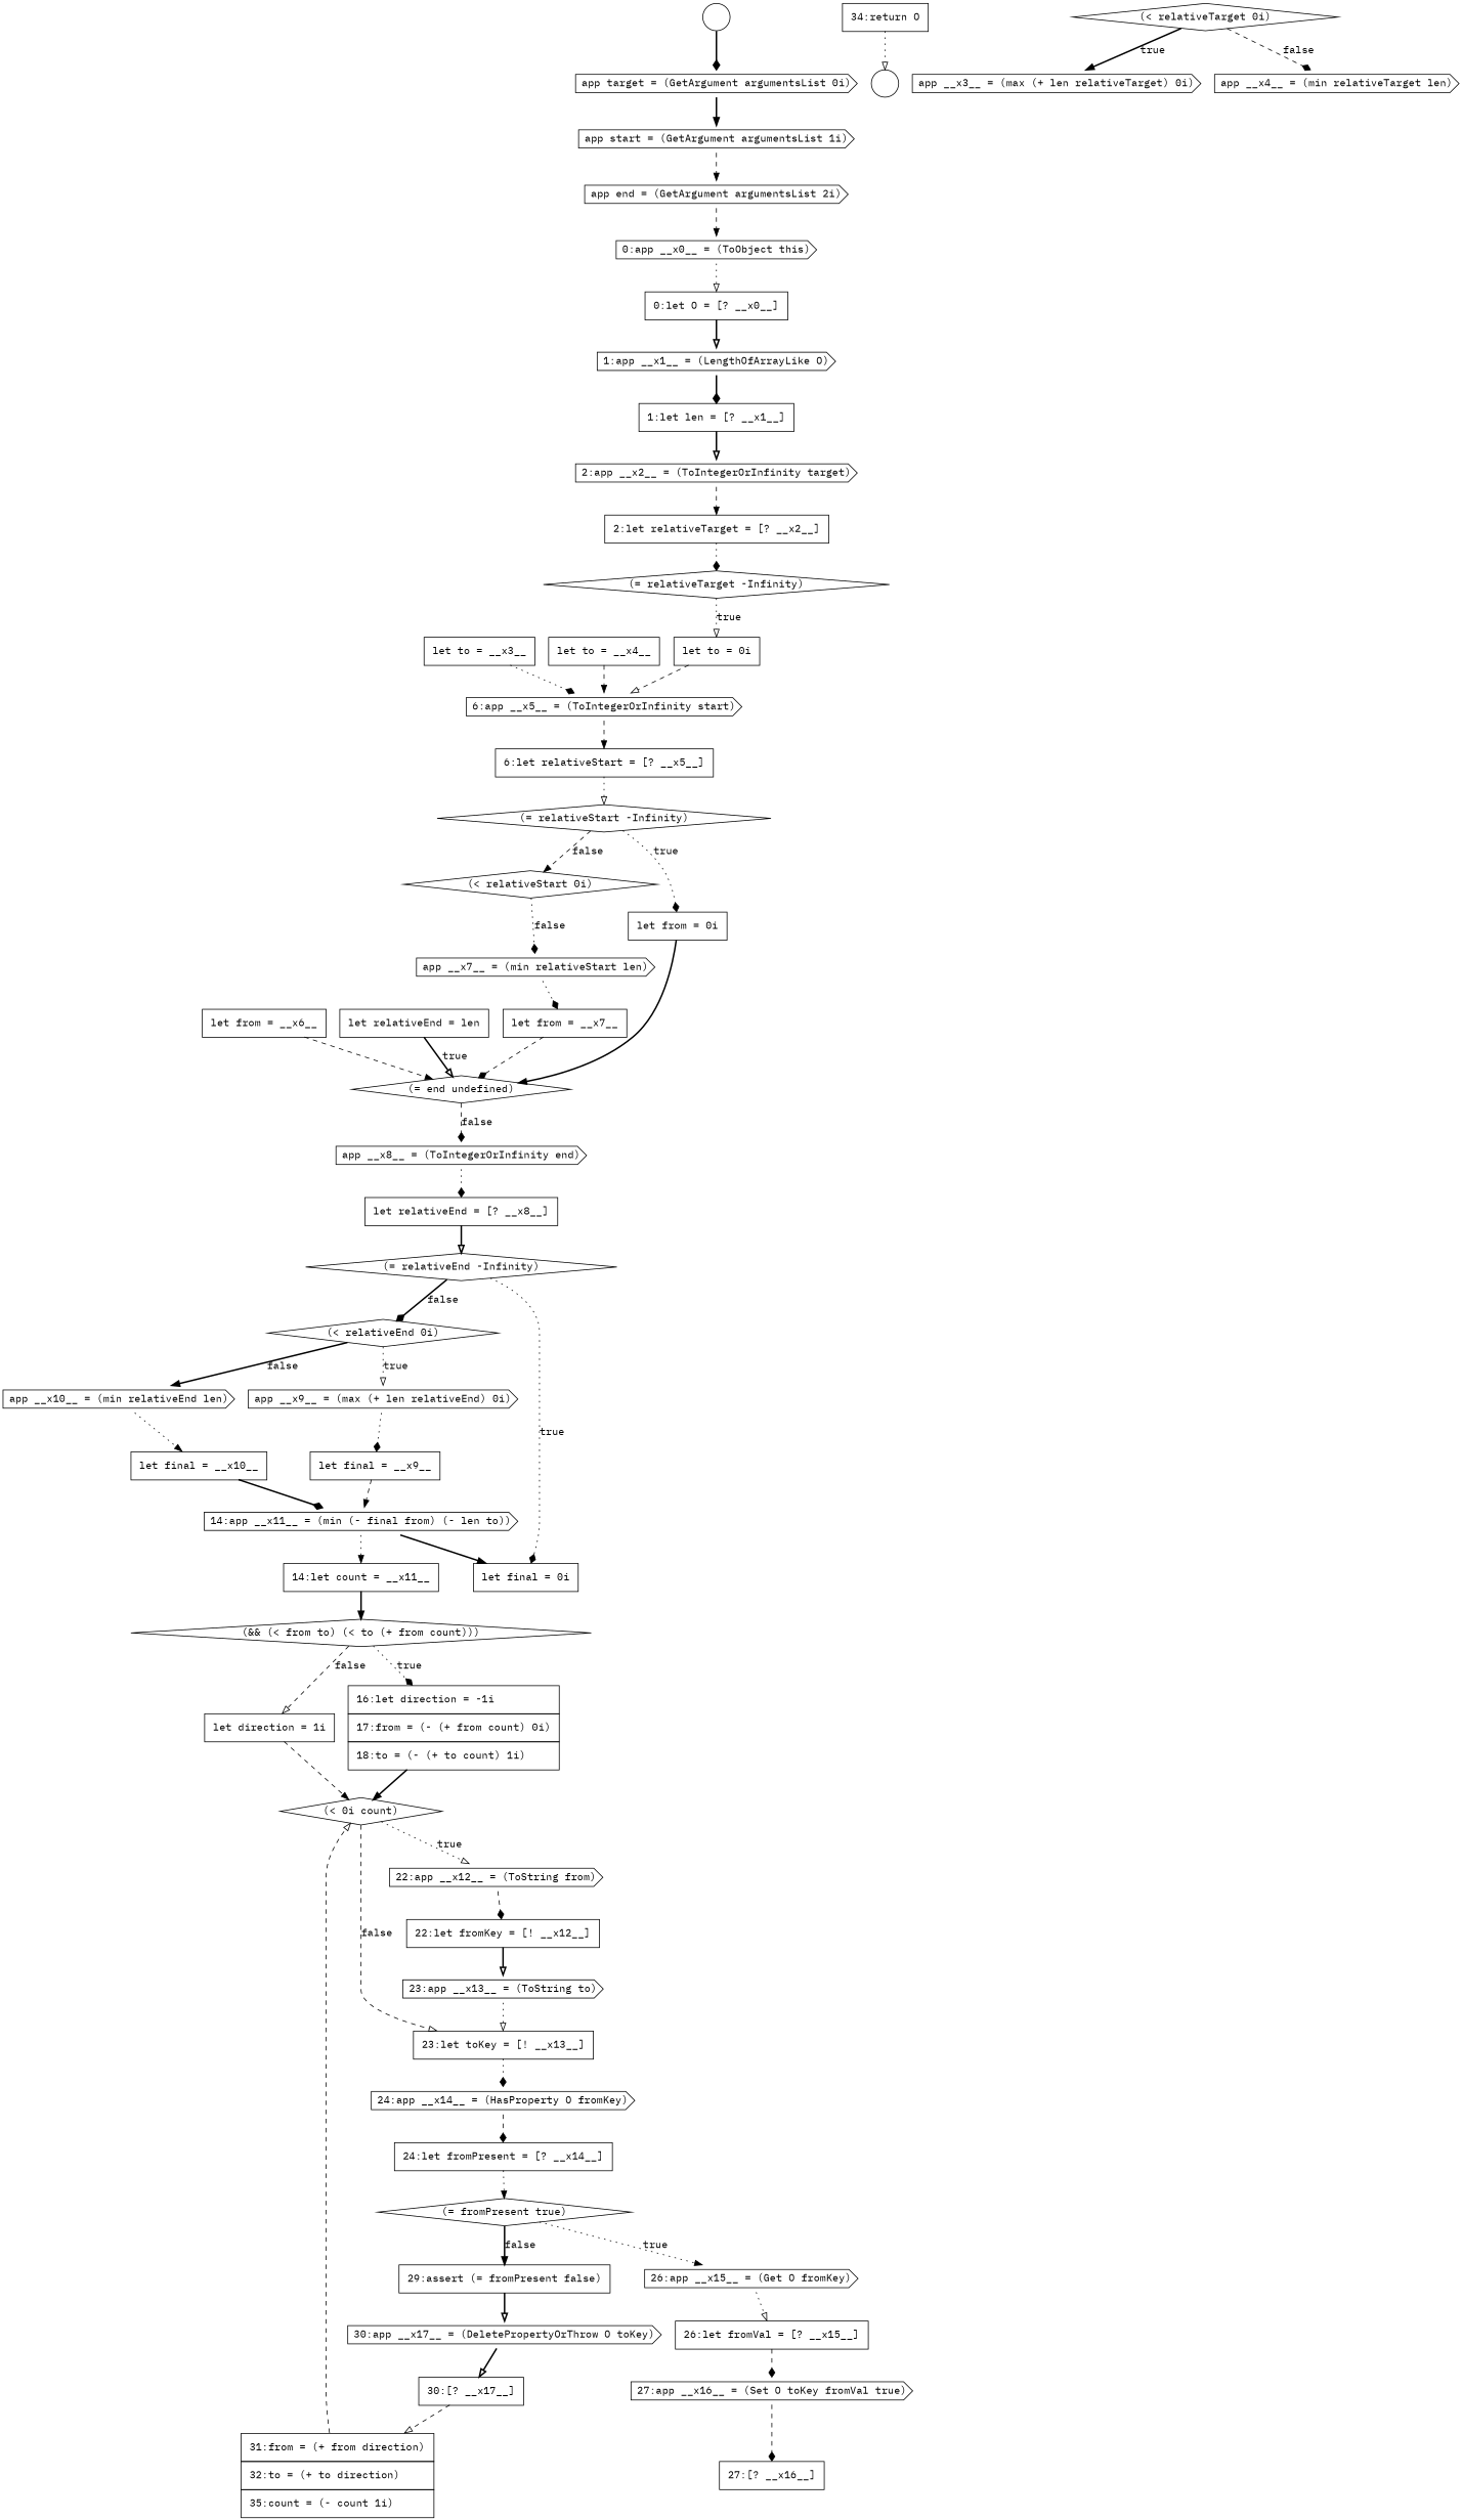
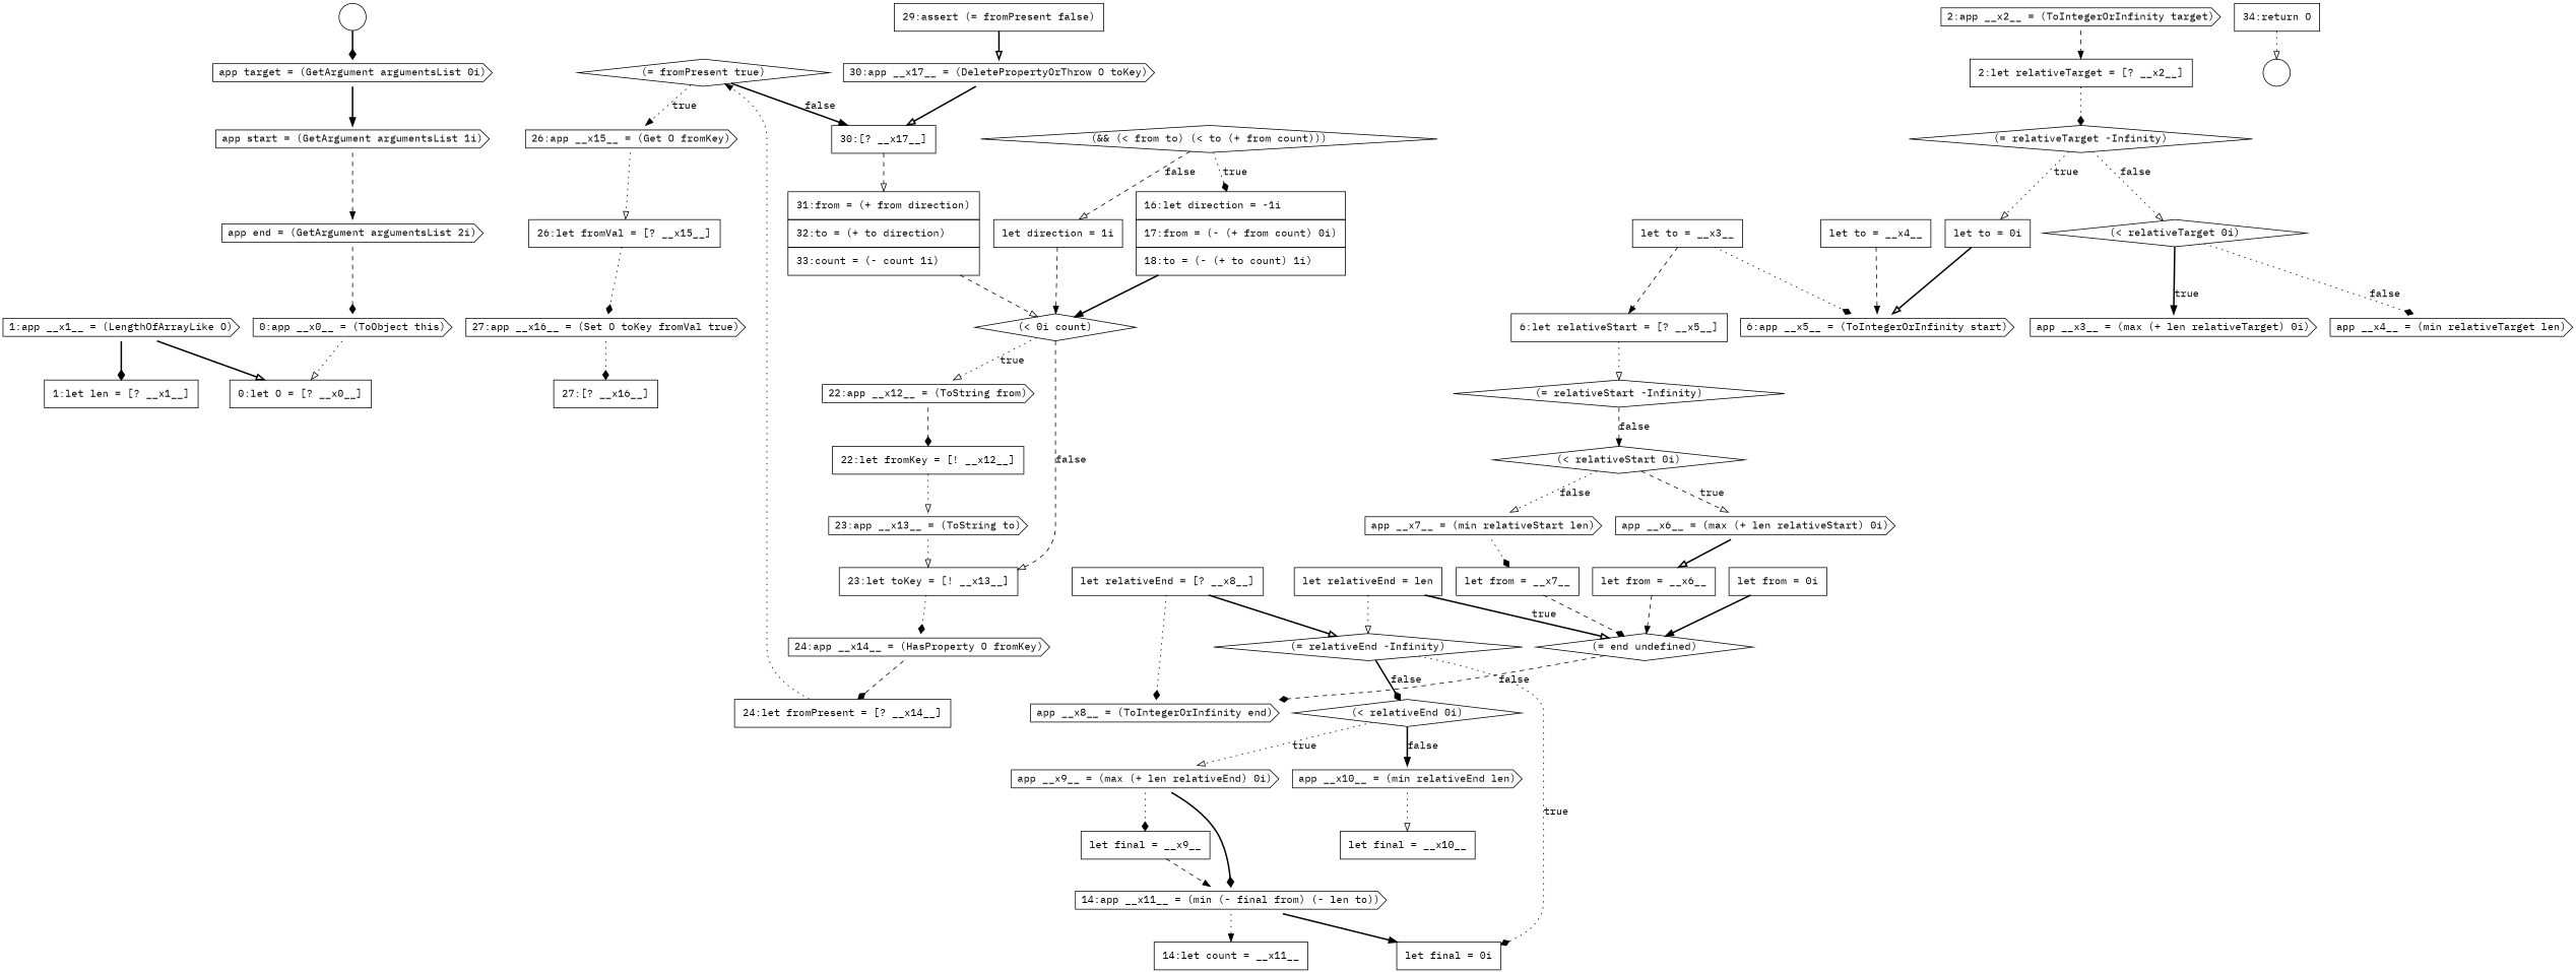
  digraph {
    fontname="IBM Plex Mono"
    node [color=black fillcolor=white fontname="IBM Plex Mono" shape=none style=filled]
    edge [arrowhead=onormal color=black fontname="IBM Plex Mono" style=dotted]
    n1 [label=<<font color="black">     <table border="0" cellborder="1" cellspacing="0" cellpadding="10">       <tr><td align="left">0:let O = [? __x0__]</td></tr>     </table>   </font>> margin=0]
    n2 [label=<<font color="black">1:app __x1__ = (LengthOfArrayLike O)</font>> shape=cds]
    n3 [label=<<font color="black">     <table border="0" cellborder="1" cellspacing="0" cellpadding="10">       <tr><td align="left">1:let len = [? __x1__]</td></tr>     </table>   </font>> margin=0]
    n4 [label=<<font color="black">     <table border="0" cellborder="1" cellspacing="0" cellpadding="10">       <tr><td align="left">27:[? __x16__]</td></tr>     </table>   </font>> margin=0]
-   n5 [label=<<font color="black">     <table border="0" cellborder="1" cellspacing="0" cellpadding="10">       <tr><td align="left">31:from = (+ from direction)</td></tr>       <tr><td align="left">32:to = (+ to direction)</td></tr>       <tr><td align="left">35:count = (- count 1i)</td></tr>     </table>   </font>> margin=0]
+   n5 [label=<<font color="black">     <table border="0" cellborder="1" cellspacing="0" cellpadding="10">       <tr><td align="left">31:from = (+ from direction)</td></tr>       <tr><td align="left">32:to = (+ to direction)</td></tr>       <tr><td align="left">33:count = (- count 1i)</td></tr>     </table>   </font>> margin=0]
    n6 [label=<<font color="black">(&lt; 0i count)</font>> shape=diamond]
    n7 [label=<<font color="black">     <table border="0" cellborder="1" cellspacing="0" cellpadding="10">       <tr><td align="left">let to = __x3__</td></tr>     </table>   </font>> margin=0]
    n8 [label=<<font color="black">6:app __x5__ = (ToIntegerOrInfinity start)</font>> shape=cds]
    n9 [label=<<font color="black">     <table border="0" cellborder="1" cellspacing="0" cellpadding="10">       <tr><td align="left">6:let relativeStart = [? __x5__]</td></tr>     </table>   </font>> margin=0]
    n10 [label=<<font color="black">     <table border="0" cellborder="1" cellspacing="0" cellpadding="10">       <tr><td align="left">14:let count = __x11__</td></tr>     </table>   </font>> margin=0]
    n11 [label=<<font color="black">(&amp;&amp; (&lt; from to) (&lt; to (+ from count)))</font>> shape=diamond]
    n12 [label=<<font color="black">     <table border="0" cellborder="1" cellspacing="0" cellpadding="10">       <tr><td align="left">let direction = 1i</td></tr>     </table>   </font>> margin=0]
    n13 [label=<<font color="black">     <table border="0" cellborder="1" cellspacing="0" cellpadding="10">       <tr><td align="left">16:let direction = -1i</td></tr>       <tr><td align="left">17:from = (- (+ from count) 0i)</td></tr>       <tr><td align="left">18:to = (- (+ to count) 1i)</td></tr>     </table>   </font>> margin=0]
    n14 [label=<<font color="black">     <table border="0" cellborder="1" cellspacing="0" cellpadding="10">       <tr><td align="left">let from = __x6__</td></tr>     </table>   </font>> margin=0]
    n15 [label=<<font color="black">(= end undefined)</font>> shape=diamond]
    n16 [label=<<font color="black">app __x8__ = (ToIntegerOrInfinity end)</font>> shape=cds]
    n17 [label=<<font color="black">     <table border="0" cellborder="1" cellspacing="0" cellpadding="10">       <tr><td align="left">23:let toKey = [! __x13__]</td></tr>     </table>   </font>> margin=0]
    n18 [label=<<font color="black">22:app __x12__ = (ToString from)</font>> shape=cds]
    n19 [label=<<font color="black">     <table border="0" cellborder="1" cellspacing="0" cellpadding="10">       <tr><td align="left">26:let fromVal = [? __x15__]</td></tr>     </table>   </font>> margin=0]
    n20 [label=<<font color="black">27:app __x16__ = (Set O toKey fromVal true)</font>> shape=cds]
    n21 [label=<<font color="black">     <table border="0" cellborder="1" cellspacing="0" cellpadding="10">       <tr><td align="left">let relativeEnd = len</td></tr>     </table>   </font>> margin=0]
    n22 [label=<<font color="black">(= relativeEnd -Infinity)</font>> shape=diamond]
    n23 [label=<<font color="black">     <table border="0" cellborder="1" cellspacing="0" cellpadding="10">       <tr><td align="left">let relativeEnd = [? __x8__]</td></tr>     </table>   </font>> margin=0]
    n24 [label=<<font color="black">app __x9__ = (max (+ len relativeEnd) 0i)</font>> shape=cds]
    n25 [label=<<font color="black">     <table border="0" cellborder="1" cellspacing="0" cellpadding="10">       <tr><td align="left">let final = __x9__</td></tr>     </table>   </font>> margin=0]
    n26 [label=<<font color="black">14:app __x11__ = (min (- final from) (- len to))</font>> shape=cds]
    n27 [label=<<font color="black">2:app __x2__ = (ToIntegerOrInfinity target)</font>> shape=cds]
    n28 [label=<<font color="black">24:app __x14__ = (HasProperty O fromKey)</font>> shape=cds]
    n29 [label=<<font color="black">     <table border="0" cellborder="1" cellspacing="0" cellpadding="10">       <tr><td align="left">24:let fromPresent = [? __x14__]</td></tr>     </table>   </font>> margin=0]
    n30 [label=<<font color="black">(= fromPresent true)</font>> shape=diamond]
    n31 [label=<<font color="black">app target = (GetArgument argumentsList 0i)</font>> shape=cds]
    n32 [label=<<font color="black">app start = (GetArgument argumentsList 1i)</font>> shape=cds]
    n33 [label=<<font color="black">app end = (GetArgument argumentsList 2i)</font>> shape=cds]
    n34 [label=<<font color="black">(&lt; relativeEnd 0i)</font>> shape=diamond]
    n35 [label=<<font color="black">     <table border="0" cellborder="1" cellspacing="0" cellpadding="10">       <tr><td align="left">let final = 0i</td></tr>     </table>   </font>> margin=0]
    n36 [label=<<font color="black">app __x10__ = (min relativeEnd len)</font>> shape=cds]
    n37 [label=<<font color="black">     <table border="0" cellborder="1" cellspacing="0" cellpadding="10">       <tr><td align="left">34:return O</td></tr>     </table>   </font>> margin=0]
    n38 [label=" " shape=circle]
    n39 [label=<<font color="black">app __x3__ = (max (+ len relativeTarget) 0i)</font>> shape=cds]
    n40 [label=<<font color="black">app __x4__ = (min relativeTarget len)</font>> shape=cds]
    n41 [label=<<font color="black">     <table border="0" cellborder="1" cellspacing="0" cellpadding="10">       <tr><td align="left">let to = __x4__</td></tr>     </table>   </font>> margin=0]
    n42 [label=<<font color="black">(= relativeStart -Infinity)</font>> shape=diamond]
    n43 [label=<<font color="black">(&lt; relativeStart 0i)</font>> shape=diamond]
    n44 [label=<<font color="black">     <table border="0" cellborder="1" cellspacing="0" cellpadding="10">       <tr><td align="left">let from = 0i</td></tr>     </table>   </font>> margin=0]
+   n45 [label=<<font color="black">app __x6__ = (max (+ len relativeStart) 0i)</font>> shape=cds]
    n46 [label=<<font color="black">app __x7__ = (min relativeStart len)</font>> shape=cds]
    n47 [label=<<font color="black">30:app __x17__ = (DeletePropertyOrThrow O toKey)</font>> shape=cds]
    n48 [label=<<font color="black">     <table border="0" cellborder="1" cellspacing="0" cellpadding="10">       <tr><td align="left">30:[? __x17__]</td></tr>     </table>   </font>> margin=0]
    n49 [label=<<font color="black">23:app __x13__ = (ToString to)</font>> shape=cds]
    n50 [label=<<font color="black">     <table border="0" cellborder="1" cellspacing="0" cellpadding="10">       <tr><td align="left">2:let relativeTarget = [? __x2__]</td></tr>     </table>   </font>> margin=0]
    n51 [label=<<font color="black">(= relativeTarget -Infinity)</font>> shape=diamond]
    n52 [label=<<font color="black">     <table border="0" cellborder="1" cellspacing="0" cellpadding="10">       <tr><td align="left">let to = 0i</td></tr>     </table>   </font>> margin=0]
    n53 [label=<<font color="black">(&lt; relativeTarget 0i)</font>> shape=diamond]
    n54 [label=<<font color="black">26:app __x15__ = (Get O fromKey)</font>> shape=cds]
    n55 [label=<<font color="black">     <table border="0" cellborder="1" cellspacing="0" cellpadding="10">       <tr><td align="left">22:let fromKey = [! __x12__]</td></tr>     </table>   </font>> margin=0]
    n56 [label=<<font color="black">     <table border="0" cellborder="1" cellspacing="0" cellpadding="10">       <tr><td align="left">let final = __x10__</td></tr>     </table>   </font>> margin=0]
    n57 [label=" " shape=circle]
    n58 [label=<<font color="black">     <table border="0" cellborder="1" cellspacing="0" cellpadding="10">       <tr><td align="left">29:assert (= fromPresent false)</td></tr>     </table>   </font>> margin=0]
    n59 [label=<<font color="black">0:app __x0__ = (ToObject this)</font>> shape=cds]
    n60 [label=<<font color="black">     <table border="0" cellborder="1" cellspacing="0" cellpadding="10">       <tr><td align="left">let from = __x7__</td></tr>     </table>   </font>> margin=0]
-   n1 -> n2 [style=bold]
+   n2 -> n1 [style=bold]
    n2 -> n3 [arrowhead=diamond style=bold]
-   n3 -> n27 [style=bold]
    n5 -> n6 [style=dashed]
    n6 -> n17 [label=<<font color="black">false</font>> style=dashed]
    n6 -> n18 [label=<<font color="black">true</font>>]
    n7 -> n8 [arrowhead=diamond]
-   n8 -> n9 [arrowhead=normal style=dashed]
+   n7 -> n9 [arrowhead=normal style=dashed]
    n9 -> n42
-   n10 -> n11 [arrowhead=normal style=bold]
    n11 -> n12 [label=<<font color="black">false</font>> style=dashed]
    n11 -> n13 [arrowhead=diamond label=<<font color="black">true</font>>]
    n12 -> n6 [arrowhead=normal style=dashed]
    n13 -> n6 [arrowhead=normal style=bold]
    n14 -> n15 [arrowhead=normal style=dashed]
    n15 -> n16 [arrowhead=diamond label=<<font color="black">false</font>> style=dashed]
-   n16 -> n23 [arrowhead=diamond]
+   n23 -> n16 [arrowhead=diamond]
    n17 -> n28 [arrowhead=diamond]
    n18 -> n55 [arrowhead=diamond style=dashed]
-   n19 -> n20 [arrowhead=diamond style=dashed]
-   n20 -> n4 [arrowhead=diamond style=dashed]
+   n19 -> n20 [arrowhead=diamond]
+   n20 -> n4 [arrowhead=diamond]
    n21 -> n15 [label=<<font color="black">true</font>> style=bold]
+   n21 -> n22
    n22 -> n34 [arrowhead=diamond label=<<font color="black">false</font>> style=bold]
    n22 -> n35 [arrowhead=diamond label=<<font color="black">true</font>>]
    n23 -> n22 [style=bold]
    n24 -> n25 [arrowhead=diamond]
    n25 -> n26 [arrowhead=normal style=dashed]
    n26 -> n10 [arrowhead=normal]
    n26 -> n35 [arrowhead=normal style=bold]
    n27 -> n50 [arrowhead=normal style=dashed]
    n28 -> n29 [arrowhead=diamond style=dashed]
    n29 -> n30 [arrowhead=normal]
    n30 -> n54 [arrowhead=normal label=<<font color="black">true</font>>]
-   n30 -> n58 [arrowhead=normal label=<<font color="black">false</font>> style=bold]
+   n30 -> n48 [arrowhead=normal label=<<font color="black">false</font>> style=bold]
    n31 -> n32 [arrowhead=normal style=bold]
    n32 -> n33 [arrowhead=normal style=dashed]
-   n33 -> n59 [arrowhead=normal style=dashed]
+   n33 -> n59 [arrowhead=diamond style=dashed]
    n34 -> n24 [label=<<font color="black">true</font>>]
    n34 -> n36 [arrowhead=normal label=<<font color="black">false</font>> style=bold]
-   n36 -> n56 [arrowhead=normal]
+   n36 -> n56
    n37 -> n38
    n41 -> n8 [arrowhead=normal style=dashed]
    n42 -> n43 [arrowhead=normal label=<<font color="black">false</font>> style=dashed]
-   n42 -> n44 [arrowhead=diamond label=<<font color="black">true</font>>]
-   n43 -> n46 [arrowhead=diamond label=<<font color="black">false</font>>]
+   n43 -> n45 [label=<<font color="black">true</font>> style=dashed]
+   n43 -> n46 [label=<<font color="black">false</font>>]
    n44 -> n15 [arrowhead=normal style=bold]
+   n45 -> n14 [style=bold]
    n46 -> n60 [arrowhead=diamond]
    n47 -> n48 [style=bold]
    n48 -> n5 [style=dashed]
    n49 -> n17
    n50 -> n51 [arrowhead=diamond]
    n51 -> n52 [label=<<font color="black">true</font>>]
-   n52 -> n8 [style=dashed]
+   n51 -> n53 [label=<<font color="black">false</font>>]
+   n52 -> n8 [style=bold]
    n53 -> n39 [arrowhead=normal label=<<font color="black">true</font>> style=bold]
-   n53 -> n40 [arrowhead=diamond label=<<font color="black">false</font>> style=dashed]
+   n53 -> n40 [arrowhead=diamond label=<<font color="black">false</font>>]
    n54 -> n19
-   n55 -> n49 [style=bold]
-   n56 -> n26 [arrowhead=diamond style=bold]
+   n55 -> n49
+   n24 -> n26 [arrowhead=diamond style=bold]
    n57 -> n31 [arrowhead=diamond style=bold]
    n58 -> n47 [style=bold]
    n59 -> n1
    n60 -> n15 [arrowhead=diamond style=dashed]
  }
